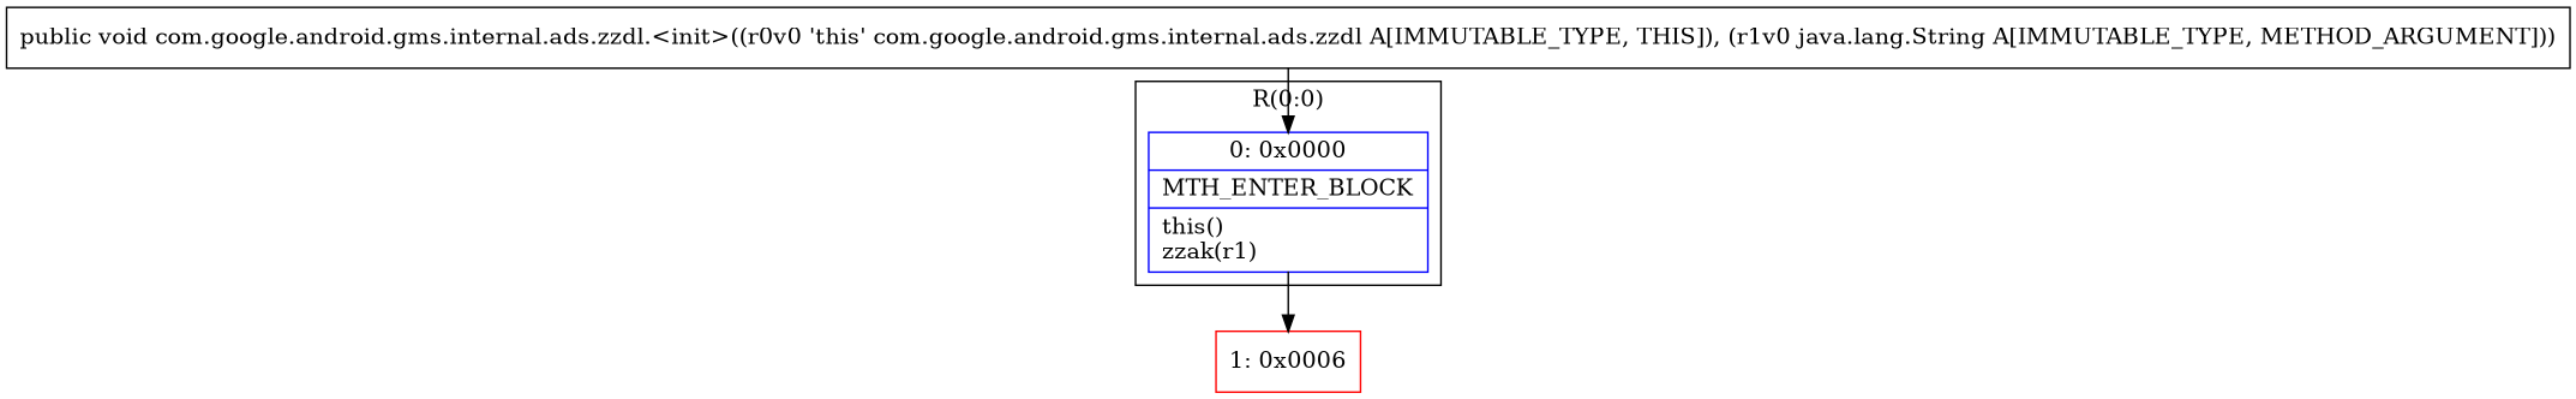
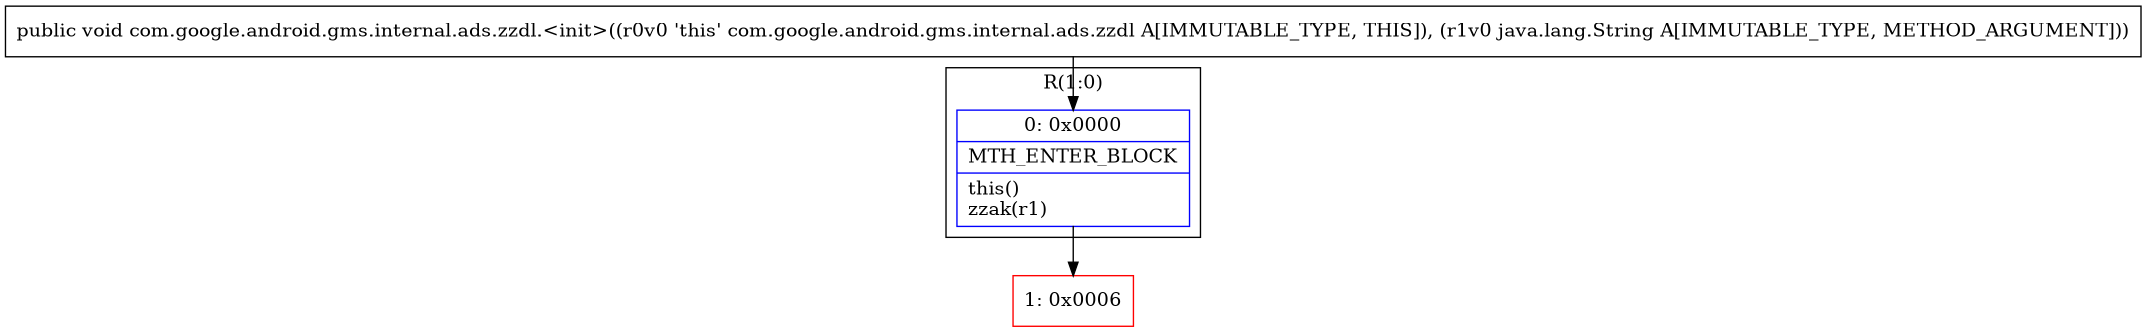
  digraph {
    node [shape=record]
    n1 [color=blue label="{0\:\ 0x0000|MTH_ENTER_BLOCK\l|this()\lzzak(r1)\l}"]
    n2 [color=red label="{1\:\ 0x0006}"]
    n3 [label="{public void com.google.android.gms.internal.ads.zzdl.\<init\>((r0v0 'this' com.google.android.gms.internal.ads.zzdl A[IMMUTABLE_TYPE, THIS]), (r1v0 java.lang.String A[IMMUTABLE_TYPE, METHOD_ARGUMENT])) }"]
    subgraph cluster_1 {
-     label="R(0:0)"
+     label="R(1:0)"
      n1
    }
    n1 -> n2
    n3 -> n1
  }
